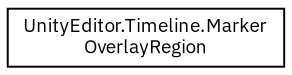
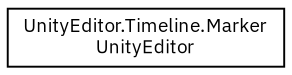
  digraph {
    rankdir=TB
    fontname="IBM Plex Sans"
-   n1 [color=black fillcolor=white fontname="IBM Plex Sans" fontsize=10 height=0.2 label="UnityEditor.Timeline.Marker\lOverlayRegion" shape=record style=filled width=0.4]
+   n1 [color=black fillcolor=white fontname="IBM Plex Sans" fontsize=10 height=0.2 label="UnityEditor.Timeline.Marker\lUnityEditor" shape=record style=filled width=0.4]
  }
